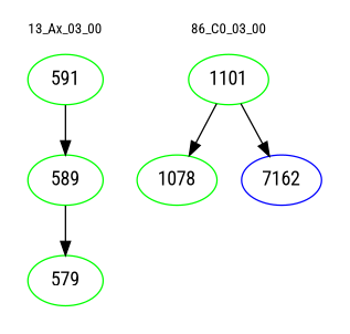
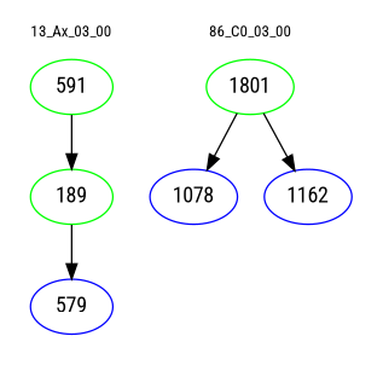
  digraph {
    fontname="Roboto Condensed"
    node [color=green fontname="Roboto Condensed"]
    edge [color=black fontname="Roboto Condensed"]
-   n1 [label=589]
-   n2 [label=579]
+   n1 [label=189]
+   n2 [color=blue label=579]
    n3 [label=591]
-   n4 [label=1101]
-   n5 [label=1078]
-   n6 [color=blue label=7162]
+   n4 [label=1801]
+   n5 [color=blue label=1078]
+   n6 [color=blue label=1162]
    subgraph cluster_1 {
      color=white
      fontsize=10
      label="13_Ax_03_00"
      n1
      n2
      n3
    }
    subgraph cluster_2 {
      color=white
      fontsize=10
      label="86_C0_03_00"
      n4
      n5
      n6
    }
    n1 -> n2
    n3 -> n1
    n4 -> n5
    n4 -> n6
  }
